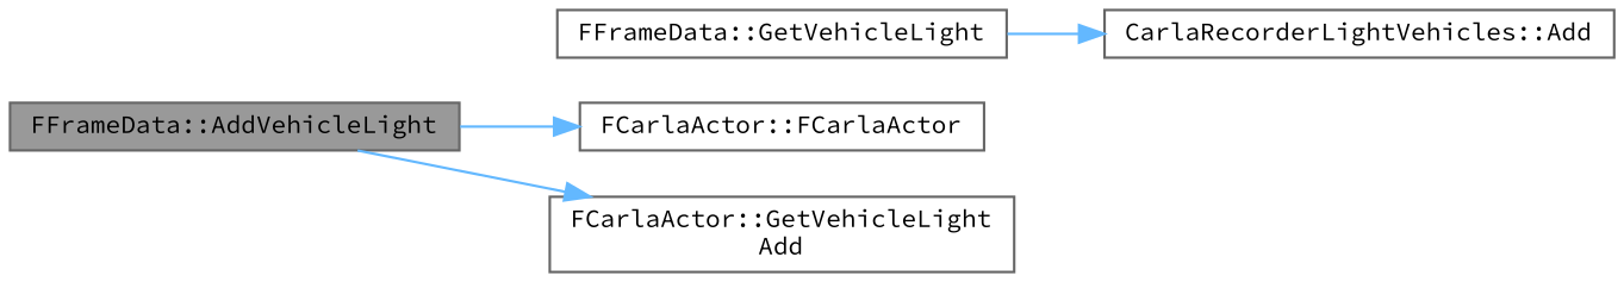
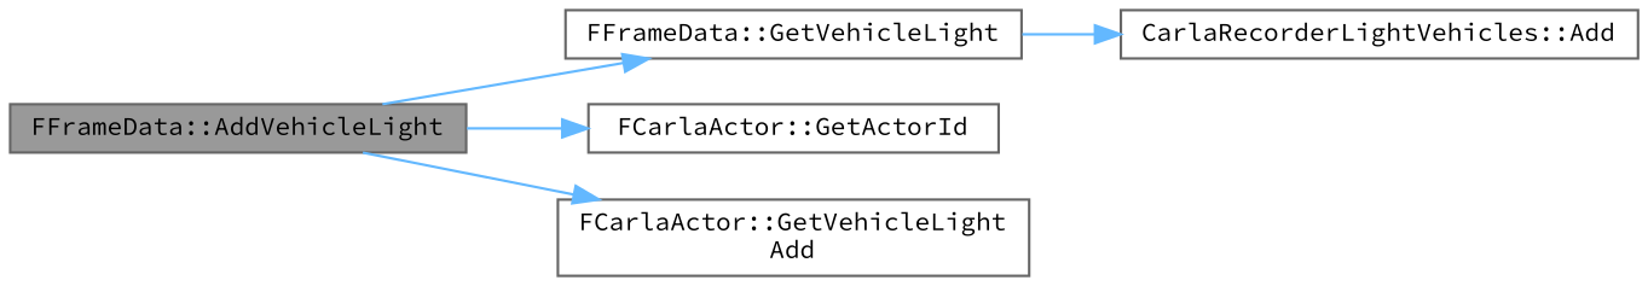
  digraph {
    fontname="Source Code Pro"
    rankdir=LR
    node [color=grey40 fillcolor=white fontname="Source Code Pro" fontsize=10 shape=box style=filled]
    edge [color=steelblue1 fontname="Source Code Pro" fontsize=10 labelfontname=Helvetica labelfontsize=10 style=solid]
    n1 [color=gray40 fillcolor=grey60 fontcolor=black height=0.2 label="FFrameData::AddVehicleLight" width=0.4]
    n2 [height=0.2 label="FFrameData::GetVehicleLight" width=0.4]
-   n3 [height=0.2 label="FCarlaActor::FCarlaActor" width=0.4]
+   n3 [height=0.2 label="FCarlaActor::GetActorId" width=0.4]
    n4 [height=0.2 label="FCarlaActor::GetVehicleLight\lAdd" width=0.4]
    n5 [height=0.2 label="CarlaRecorderLightVehicles::Add" width=0.4]
+   n1 -> n2
    n1 -> n3
    n1 -> n4
    n2 -> n5
  }
